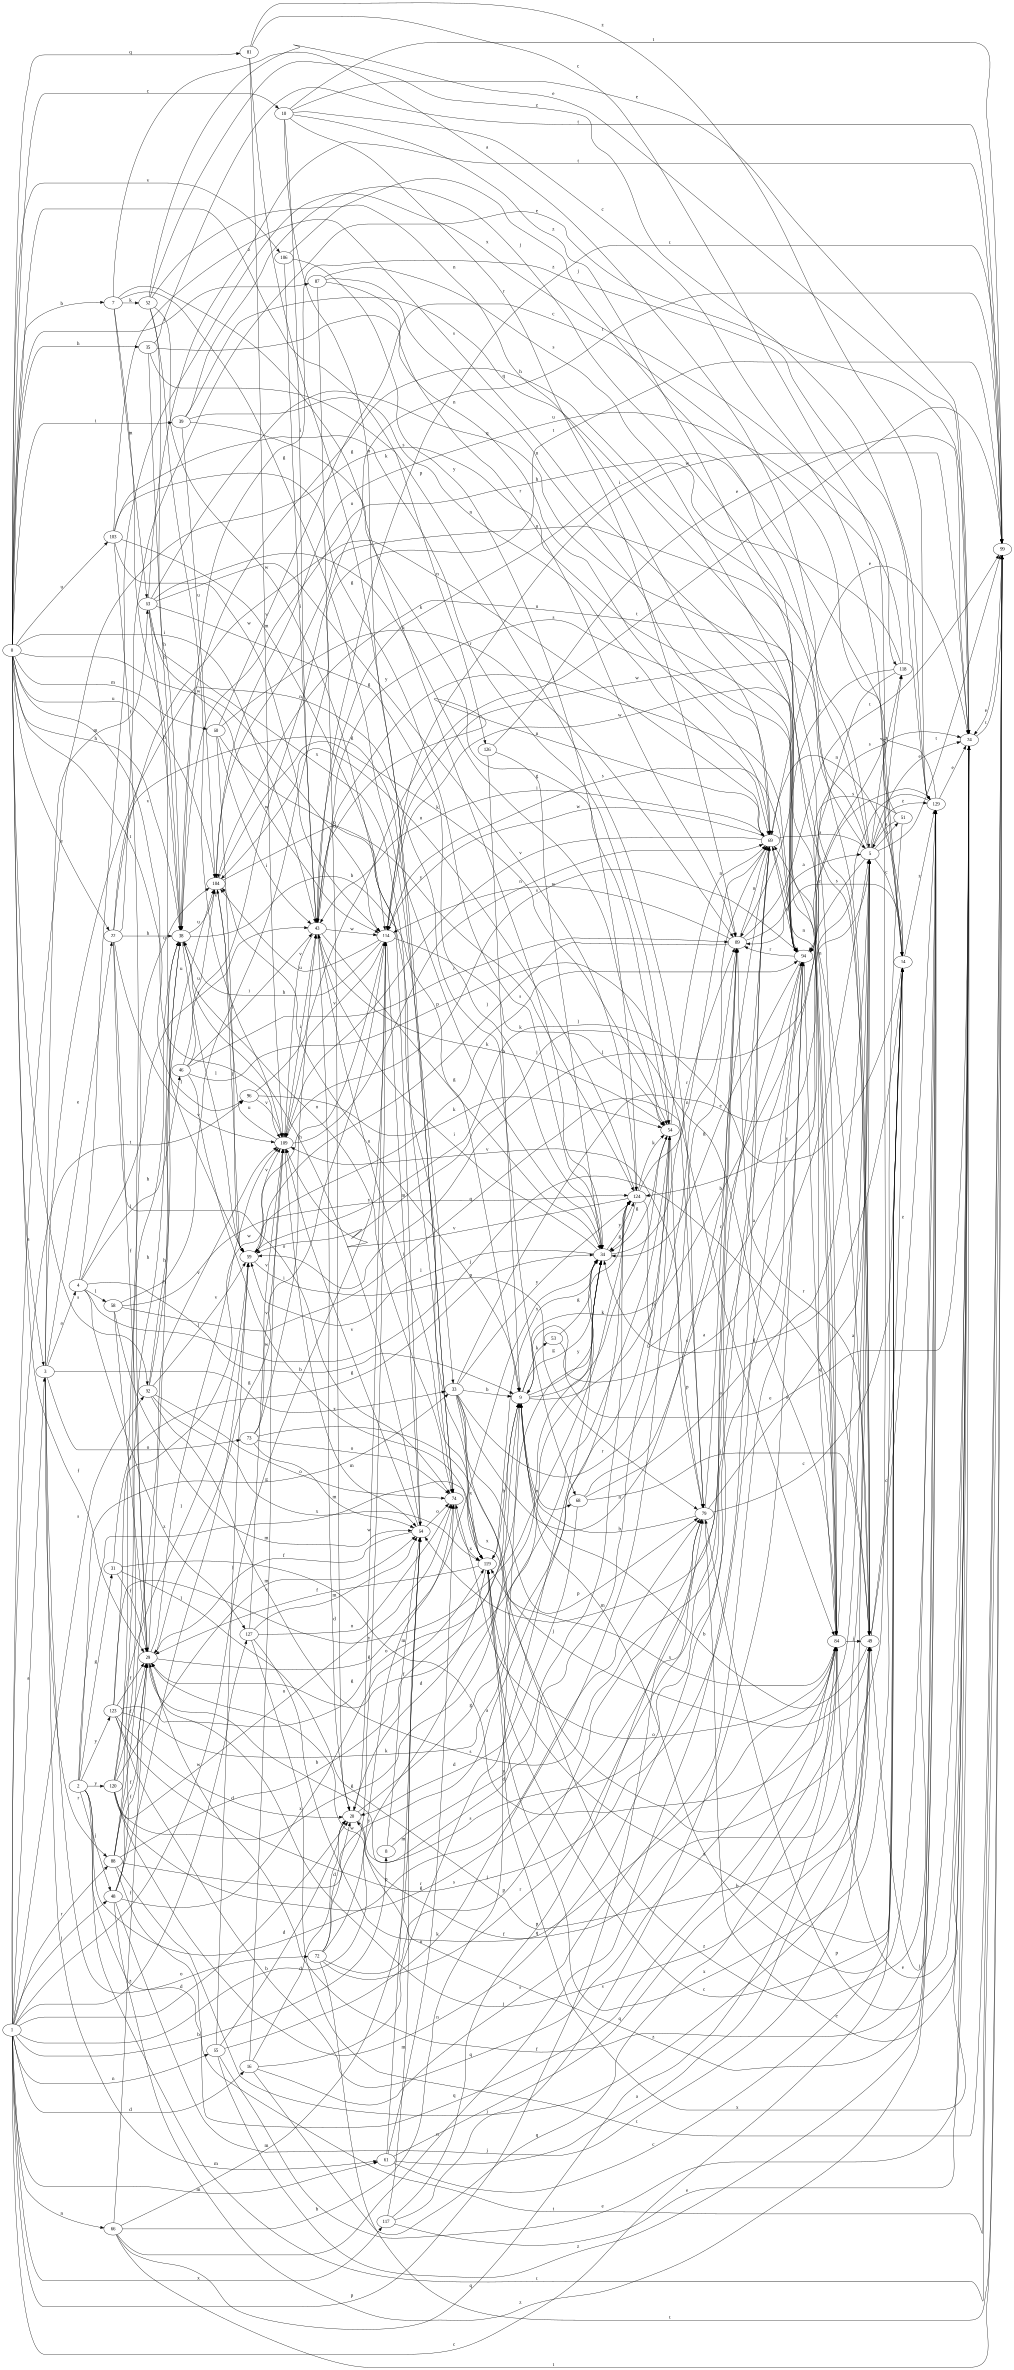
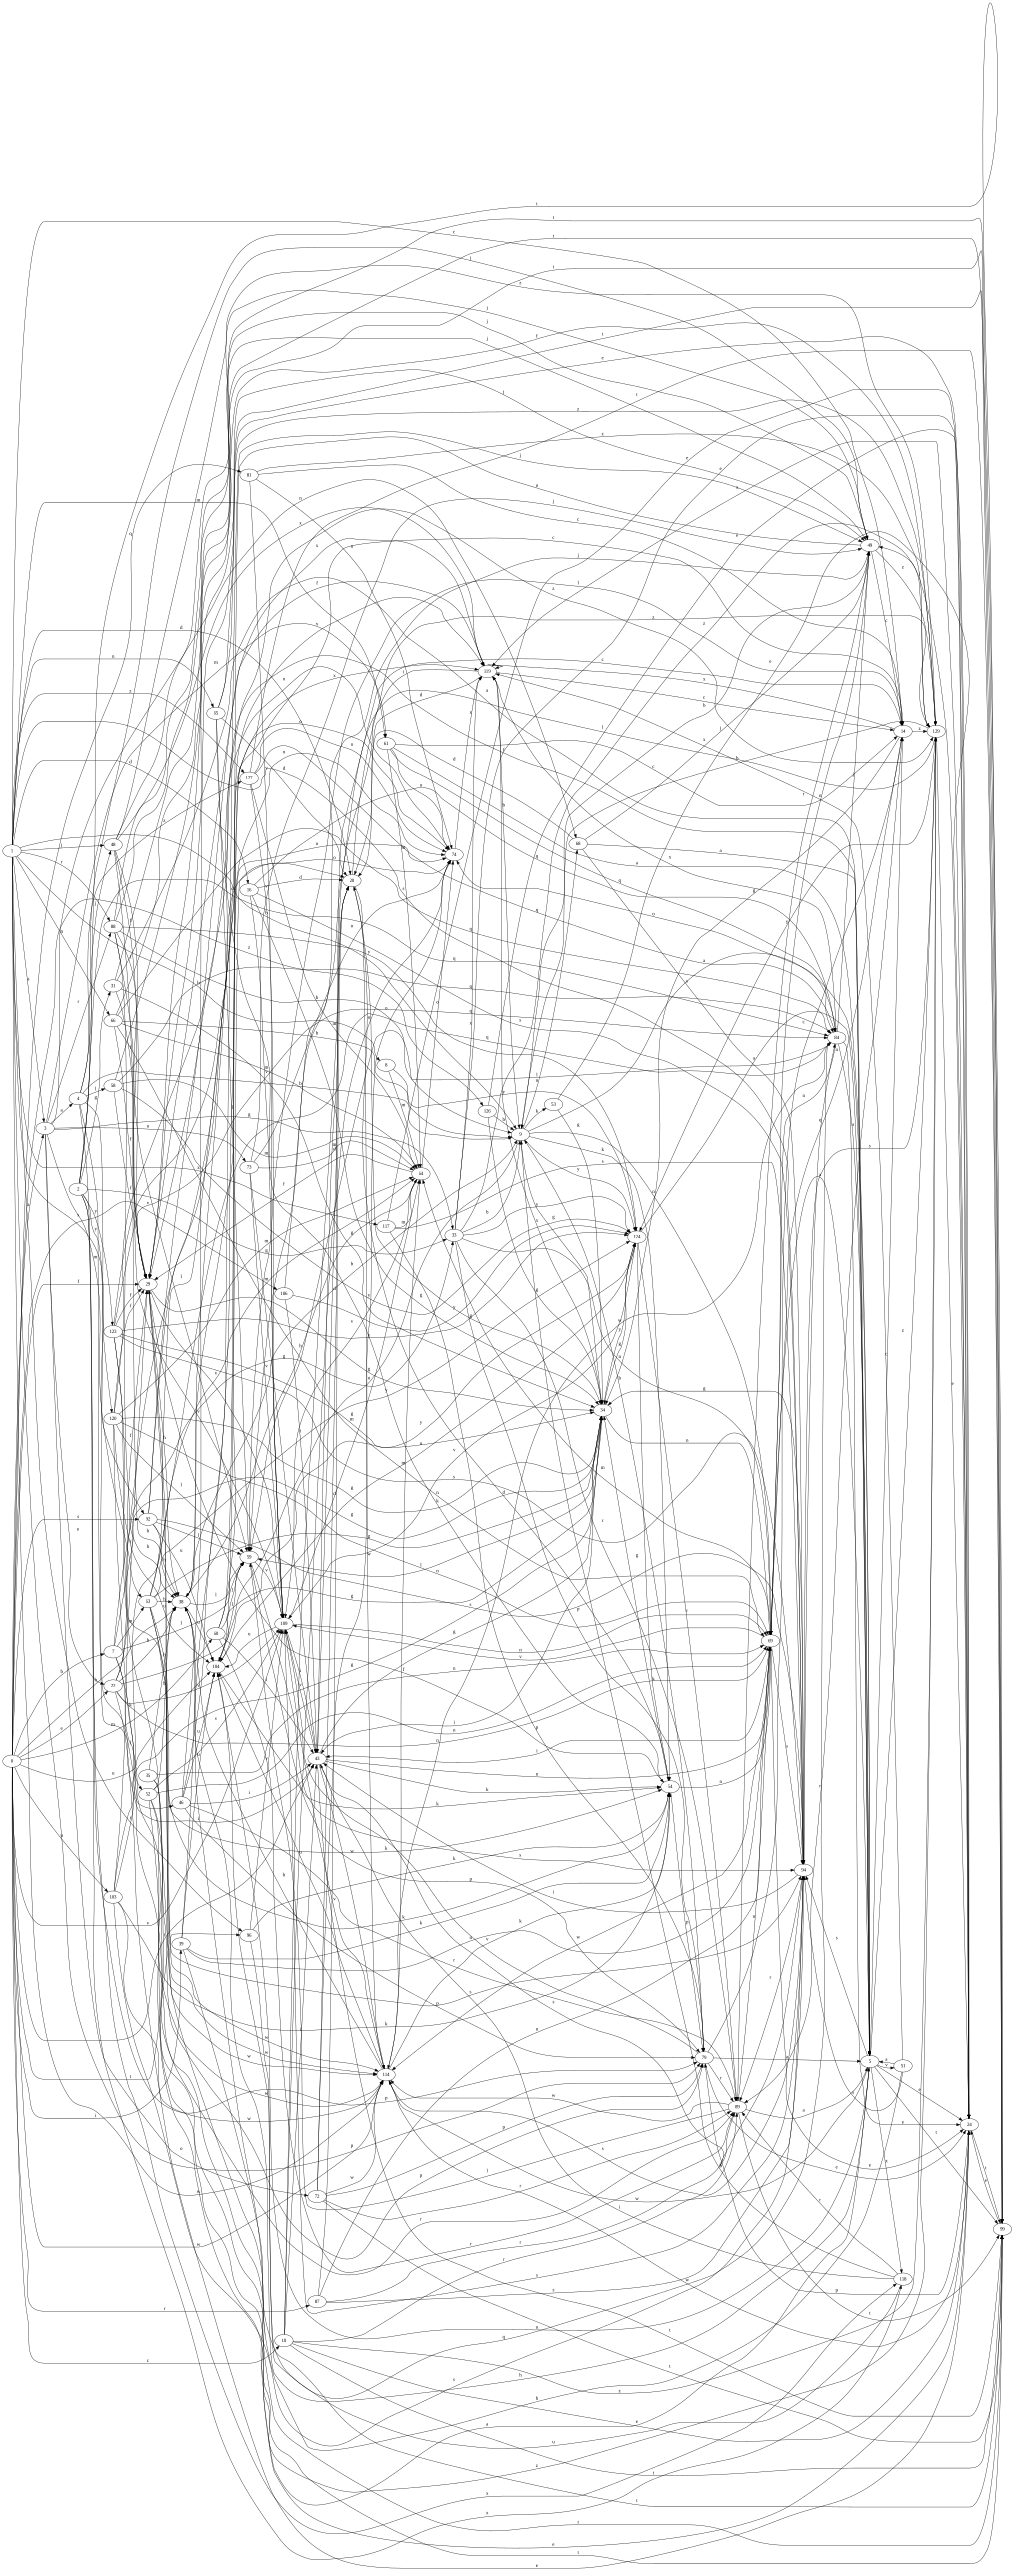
  strict digraph {
    fontname="Liberation Serif"
    rankdir=LR
    node [fontname="Liberation Serif"]
    edge [fontname="Liberation Serif"]
    0
    3
    7
    10
    22
    29
    35
    38
    39
    43
    60
    81
    87
    92
    96
    103
    104
    106
    109
    114
    126
    61
    88
    33
    4
    63
    68
    72
    73
    5
    34
    52
    59
    14
    99
    24
    129
    74
    89
    69
    94
    49
    79
    9
    84
    54
    20
    119
    64
    124
    1
    8
    16
    48
    65
    66
    117
    127
    53
    2
    31
    118
    120
    123
    n65 [label=46]
    58
    51
    0 -> 3 [label=a]
    0 -> 7 [label=b]
    0 -> 10 [label=c]
    0 -> 22 [label=e]
    0 -> 29 [label=f]
-   0 -> 35 [label=h]
    0 -> 38 [label=h]
    0 -> 39 [label=i]
    0 -> 43 [label=i]
    0 -> 60 [label=m]
    0 -> 81 [label=q]
    0 -> 87 [label=r]
    0 -> 92 [label=s]
    0 -> 96 [label=t]
    0 -> 103 [label=u]
    0 -> 104 [label=u]
    0 -> 106 [label=v]
    0 -> 109 [label=v]
    0 -> 114 [label=w]
    0 -> 126 [label=z]
    3 -> 22 [label=e]
    3 -> 61 [label=m]
    3 -> 88 [label=r]
    3 -> 33 [label=g]
    3 -> 4 [label=a]
    3 -> 63 [label=m]
    3 -> 68 [label=n]
    3 -> 72 [label=o]
    3 -> 73 [label=o]
    7 -> 33 [label=g]
    7 -> 63 [label=m]
    7 -> 5 [label=a]
    7 -> 34 [label=g]
    7 -> 52 [label=k]
    7 -> 59 [label=l]
    10 -> 43 [label=i]
    10 -> 14 [label=c]
    10 -> 99 [label=t]
    10 -> 24 [label=e]
-   10 -> 84 [label=z]
+   10 -> 129 [label=z]
    10 -> 74 [label=o]
    10 -> 89 [label=r]
    22 -> 29 [label=f]
    22 -> 38 [label=h]
    22 -> 109 [label=v]
    22 -> 34 [label=g]
    22 -> 24 [label=e]
    22 -> 74 [label=o]
    22 -> 69 [label=n]
    29 -> 38 [label=h]
    29 -> 109 [label=v]
    29 -> 114 [label=w]
    29 -> 34 [label=g]
    29 -> 94 [label=s]
    29 -> 49 [label=j]
    35 -> 38 [label=h]
    35 -> 99 [label=t]
    35 -> 69 [label=n]
    35 -> 79 [label=p]
    38 -> 104 [label=u]
    38 -> 59 [label=l]
    38 -> 129 [label=z]
    38 -> 74 [label=o]
    38 -> 9 [label=b]
    39 -> 104 [label=u]
    39 -> 69 [label=n]
    39 -> 49 [label=j]
    39 -> 84 [label=q]
    39 -> 54 [label=k]
    43 -> 109 [label=v]
    43 -> 114 [label=w]
    43 -> 34 [label=g]
    43 -> 99 [label=t]
    43 -> 69 [label=n]
    43 -> 94 [label=s]
    43 -> 54 [label=k]
    43 -> 20 [label=d]
    60 -> 43 [label=i]
    60 -> 59 [label=l]
    60 -> 14 [label=c]
    60 -> 74 [label=o]
    60 -> 89 [label=r]
    81 -> 109 [label=v]
    81 -> 14 [label=c]
    81 -> 129 [label=z]
    81 -> 74 [label=o]
    87 -> 89 [label=r]
    87 -> 69 [label=n]
    87 -> 94 [label=s]
    87 -> 20 [label=d]
    92 -> 38 [label=h]
    92 -> 104 [label=u]
    92 -> 59 [label=l]
    92 -> 74 [label=o]
    92 -> 94 [label=s]
    92 -> 119 [label=x]
    96 -> 109 [label=v]
    96 -> 99 [label=t]
    96 -> 54 [label=k]
    103 -> 29 [label=f]
    103 -> 114 [label=w]
    103 -> 34 [label=g]
    103 -> 94 [label=s]
    103 -> 54 [label=k]
    103 -> 64 [label=m]
    104 -> 59 [label=l]
    104 -> 54 [label=k]
    104 -> 124 [label=y]
    106 -> 43 [label=i]
    106 -> 49 [label=j]
    106 -> 124 [label=y]
    109 -> 43 [label=i]
    109 -> 104 [label=u]
    109 -> 69 [label=n]
    109 -> 94 [label=s]
    109 -> 64 [label=m]
    114 -> 38 [label=h]
    114 -> 104 [label=u]
    114 -> 109 [label=v]
    114 -> 94 [label=s]
    114 -> 54 [label=k]
    114 -> 64 [label=m]
    126 -> 34 [label=g]
    126 -> 24 [label=e]
    126 -> 9 [label=b]
    61 -> 5 [label=a]
    61 -> 14 [label=c]
    61 -> 74 [label=o]
    61 -> 84 [label=q]
    61 -> 64 [label=m]
    88 -> 29 [label=f]
    88 -> 38 [label=h]
    88 -> 109 [label=v]
    88 -> 99 [label=t]
    88 -> 49 [label=j]
    88 -> 9 [label=b]
    88 -> 124 [label=y]
    33 -> 24 [label=e]
    33 -> 129 [label=z]
    33 -> 89 [label=r]
    33 -> 69 [label=n]
    33 -> 79 [label=p]
    33 -> 9 [label=b]
    33 -> 119 [label=x]
    33 -> 124 [label=y]
    4 -> 43 [label=i]
    4 -> 49 [label=j]
    4 -> 9 [label=b]
    4 -> 127 [label=z]
    4 -> 118 [label=x]
    4 -> n65 [label=l]
    4 -> 58 [label=l]
    63 -> 38 [label=h]
    63 -> 114 [label=w]
    63 -> 34 [label=g]
    63 -> 99 [label=t]
    63 -> 84 [label=q]
    63 -> 54 [label=k]
    63 -> 119 [label=x]
    63 -> 124 [label=y]
    68 -> 5 [label=a]
    68 -> 94 [label=s]
    68 -> 49 [label=j]
    68 -> 20 [label=d]
    72 -> 114 [label=w]
    72 -> 99 [label=t]
    72 -> 74 [label=o]
    72 -> 89 [label=r]
    72 -> 79 [label=p]
    72 -> 20 [label=d]
    73 -> 43 [label=i]
    73 -> 109 [label=v]
    73 -> 74 [label=o]
    73 -> 49 [label=j]
    73 -> 64 [label=m]
    5 -> 29 [label=f]
    5 -> 38 [label=h]
    5 -> 104 [label=u]
    5 -> 114 [label=w]
    5 -> 14 [label=c]
    5 -> 99 [label=t]
    5 -> 24 [label=e]
    5 -> 129 [label=z]
    5 -> 94 [label=s]
    5 -> 118 [label=x]
    5 -> 51 [label=v]
    34 -> 43 [label=i]
    34 -> 59 [label=l]
    34 -> 69 [label=n]
    34 -> 119 [label=x]
    34 -> 124 [label=y]
    52 -> 38 [label=h]
    52 -> 109 [label=v]
    52 -> 114 [label=w]
    52 -> 24 [label=e]
    52 -> 129 [label=z]
    52 -> 69 [label=n]
    59 -> 109 [label=v]
    59 -> 94 [label=s]
    59 -> 79 [label=p]
    14 -> 34 [label=g]
    14 -> 59 [label=l]
    14 -> 129 [label=z]
    14 -> 89 [label=r]
    14 -> 69 [label=n]
    14 -> 119 [label=x]
    99 -> 24 [label=e]
    24 -> 114 [label=w]
    24 -> 99 [label=t]
    24 -> 49 [label=j]
    24 -> 79 [label=p]
    24 -> 119 [label=x]
    129 -> 29 [label=f]
    129 -> 59 [label=l]
    129 -> 24 [label=e]
    129 -> 94 [label=s]
    129 -> 9 [label=b]
    129 -> 124 [label=y]
    74 -> 119 [label=x]
    89 -> 114 [label=w]
    89 -> 5 [label=a]
    89 -> 59 [label=l]
    89 -> 99 [label=t]
    89 -> 69 [label=n]
    69 -> 43 [label=i]
    69 -> 109 [label=v]
    69 -> 114 [label=w]
    69 -> 5 [label=a]
    69 -> 24 [label=e]
    69 -> 94 [label=s]
    69 -> 64 [label=m]
    94 -> 43 [label=i]
    94 -> 34 [label=g]
    94 -> 89 [label=r]
    94 -> 84 [label=q]
    49 -> 104 [label=u]
    49 -> 14 [label=c]
    49 -> 129 [label=z]
    49 -> 89 [label=r]
    49 -> 69 [label=n]
    49 -> 9 [label=b]
    79 -> 109 [label=v]
    79 -> 5 [label=a]
    79 -> 14 [label=c]
    79 -> 24 [label=e]
    79 -> 89 [label=r]
    79 -> 9 [label=b]
    9 -> 104 [label=u]
    9 -> 68 [label=n]
    9 -> 5 [label=a]
    9 -> 34 [label=g]
    9 -> 69 [label=n]
    9 -> 54 [label=k]
    9 -> 124 [label=y]
    9 -> 53 [label=k]
    84 -> 114 [label=w]
    84 -> 5 [label=a]
    84 -> 59 [label=l]
    84 -> 24 [label=e]
    84 -> 74 [label=o]
    84 -> 69 [label=n]
    84 -> 49 [label=j]
    84 -> 119 [label=x]
    54 -> 29 [label=f]
    54 -> 34 [label=g]
    54 -> 69 [label=n]
    54 -> 79 [label=p]
    54 -> 20 [label=d]
    20 -> 114 [label=w]
    20 -> 34 [label=g]
    20 -> 129 [label=z]
    119 -> 29 [label=f]
    119 -> 43 [label=i]
    119 -> 14 [label=c]
    119 -> 9 [label=b]
    119 -> 20 [label=d]
    64 -> 29 [label=f]
    64 -> 38 [label=h]
    64 -> 109 [label=v]
    64 -> 74 [label=o]
    124 -> 104 [label=u]
    124 -> 109 [label=v]
    124 -> 5 [label=a]
    124 -> 34 [label=g]
    124 -> 89 [label=r]
    124 -> 54 [label=k]
    1 -> 3 [label=a]
    1 -> 92 [label=s]
    1 -> 96 [label=t]
    1 -> 114 [label=w]
    1 -> 61 [label=m]
    1 -> 88 [label=r]
    1 -> 14 [label=c]
    1 -> 94 [label=s]
    1 -> 79 [label=p]
    1 -> 9 [label=b]
    1 -> 20 [label=d]
    1 -> 8 [label=b]
    1 -> 16 [label=d]
    1 -> 48 [label=j]
    1 -> 65 [label=n]
    1 -> 66 [label=n]
    1 -> 117 [label=x]
    1 -> 127 [label=z]
    8 -> 64 [label=m]
    8 -> 124 [label=y]
    16 -> 109 [label=v]
    16 -> 34 [label=g]
    16 -> 94 [label=s]
    16 -> 84 [label=q]
    16 -> 20 [label=d]
    48 -> 29 [label=f]
    48 -> 38 [label=h]
    48 -> 59 [label=l]
    48 -> 129 [label=z]
    48 -> 49 [label=j]
    48 -> 119 [label=x]
    65 -> 59 [label=l]
    65 -> 24 [label=e]
    65 -> 129 [label=z]
    65 -> 54 [label=k]
    65 -> 20 [label=d]
    66 -> 29 [label=f]
    66 -> 99 [label=t]
    66 -> 69 [label=n]
    66 -> 9 [label=b]
    66 -> 84 [label=q]
    66 -> 64 [label=m]
    117 -> 24 [label=e]
    117 -> 94 [label=s]
    117 -> 79 [label=p]
    117 -> 64 [label=m]
    127 -> 109 [label=v]
    127 -> 99 [label=t]
    127 -> 74 [label=o]
    127 -> 84 [label=q]
    127 -> 64 [label=m]
    53 -> 34 [label=g]
    53 -> 24 [label=e]
    2 -> 33 [label=g]
    2 -> 99 [label=t]
    2 -> 79 [label=p]
    2 -> 84 [label=q]
    2 -> 48 [label=j]
    2 -> 31 [label=g]
    2 -> 118 [label=x]
    2 -> 120 [label=y]
    2 -> 123 [label=y]
    31 -> 29 [label=f]
    31 -> 5 [label=a]
    31 -> 34 [label=g]
    31 -> 49 [label=j]
    118 -> 43 [label=i]
    118 -> 104 [label=u]
    118 -> 89 [label=r]
    118 -> 9 [label=b]
    120 -> 29 [label=f]
    120 -> 104 [label=u]
    120 -> 34 [label=g]
    120 -> 59 [label=l]
    120 -> 74 [label=o]
    120 -> 89 [label=r]
    120 -> 69 [label=n]
    120 -> 64 [label=m]
    123 -> 29 [label=f]
    123 -> 114 [label=w]
    123 -> 34 [label=g]
    123 -> 94 [label=s]
    123 -> 84 [label=q]
    123 -> 54 [label=k]
    123 -> 20 [label=d]
    123 -> 124 [label=y]
    n65 -> 43 [label=i]
    n65 -> 104 [label=u]
    n65 -> 99 [label=t]
    n65 -> 89 [label=r]
    n65 -> 79 [label=p]
    n65 -> 119 [label=x]
    58 -> 29 [label=f]
    58 -> 99 [label=t]
    58 -> 84 [label=q]
    58 -> 64 [label=m]
    58 -> 124 [label=y]
    51 -> 38 [label=h]
    51 -> 5 [label=a]
    51 -> 94 [label=s]
    51 -> 119 [label=x]
  }
